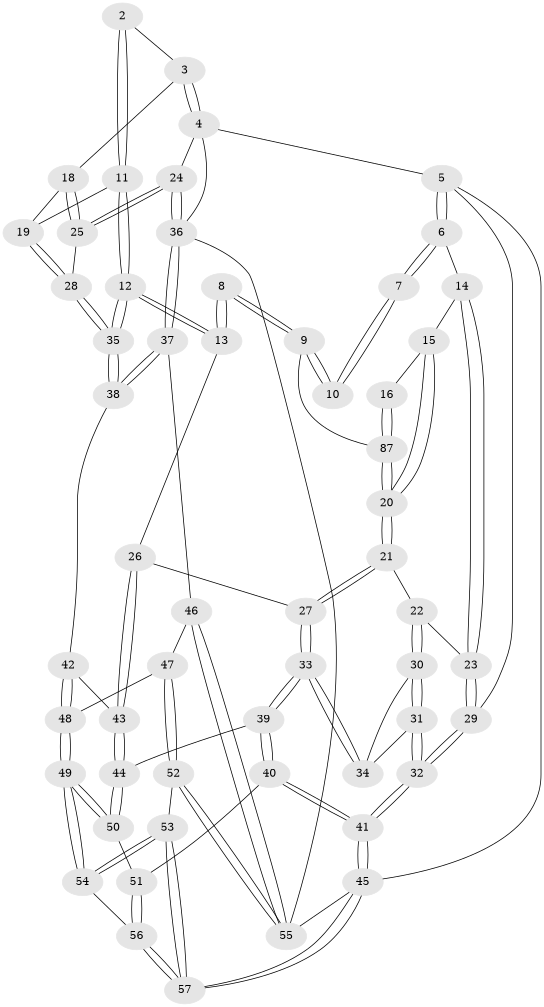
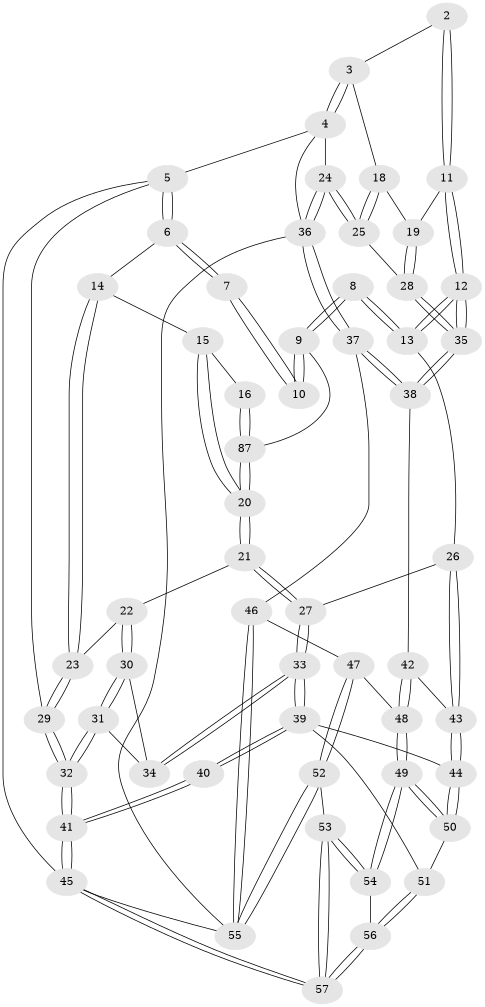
  graph {
    node [color=gray90 style=filled]
    2
    3
    11
    8
    9
    13
    4
    18
    12
    19
    5
    24
    36
    25
    6
    29
    45
    37
    55
    7
    14
    32
    57
    10
    15
    23
    n27 [label=87]
    26
    20
    35
    28
    38
    27
    43
    16
    21
    22
    30
    33
    31
    34
    44
    39
    41
    40
    42
    46
    47
    48
    51
    50
    56
    49
    52
    53
    54
    2 -- 3
    2 -- 11
    2 -- 11
    3 -- 4
    3 -- 4
    3 -- 18
    11 -- 12
    11 -- 12
    11 -- 19
    8 -- 9
    8 -- 9
    8 -- 13
    8 -- 13
    9 -- 10
    9 -- 10
    9 -- n27
    13 -- 26
    4 -- 5
    4 -- 24
    4 -- 36
    18 -- 19
    18 -- 25
    18 -- 25
    12 -- 13
    12 -- 13
    12 -- 35
    12 -- 35
    19 -- 28
    19 -- 28
    5 -- 6
    5 -- 6
    5 -- 29
    5 -- 45
    24 -- 36
    24 -- 36
    24 -- 25
    24 -- 25
    36 -- 37
    36 -- 37
    36 -- 55
    25 -- 28
    6 -- 7
    6 -- 7
    6 -- 14
    29 -- 32
    29 -- 32
    45 -- 55
    45 -- 57
    45 -- 57
    37 -- 38
    37 -- 38
    37 -- 46
    7 -- 10
    7 -- 10
    14 -- 15
    14 -- 23
    14 -- 23
    32 -- 41
    32 -- 41
    15 -- 20
    15 -- 20
    15 -- 16
    23 -- 29
    23 -- 29
    n27 -- 20
    n27 -- 20
    26 -- 27
    26 -- 43
    26 -- 43
    20 -- 21
    20 -- 21
    35 -- 38
    35 -- 38
    28 -- 35
    28 -- 35
    38 -- 42
    27 -- 33
    27 -- 33
    43 -- 44
    43 -- 44
    16 -- n27
    16 -- n27
    21 -- 27
    21 -- 27
    21 -- 22
    22 -- 23
    22 -- 30
    22 -- 30
    30 -- 31
    30 -- 31
    30 -- 34
    33 -- 34
    33 -- 34
    33 -- 39
    33 -- 39
    31 -- 32
    31 -- 32
    31 -- 34
    44 -- 50
    44 -- 50
    39 -- 44
    39 -- 40
    39 -- 40
    41 -- 45
    41 -- 45
    40 -- 41
    40 -- 41
-   40 -- 51
+   39 -- 51
    42 -- 43
    42 -- 48
    42 -- 48
    46 -- 55
    46 -- 55
    46 -- 47
    47 -- 48
    47 -- 52
    47 -- 52
    48 -- 49
    48 -- 49
    51 -- 56
    51 -- 56
    50 -- 51
    56 -- 57
    56 -- 57
    49 -- 50
    49 -- 50
    49 -- 54
    49 -- 54
    52 -- 55
    52 -- 55
    52 -- 53
    53 -- 57
    53 -- 57
    53 -- 54
    53 -- 54
    54 -- 56
  }
